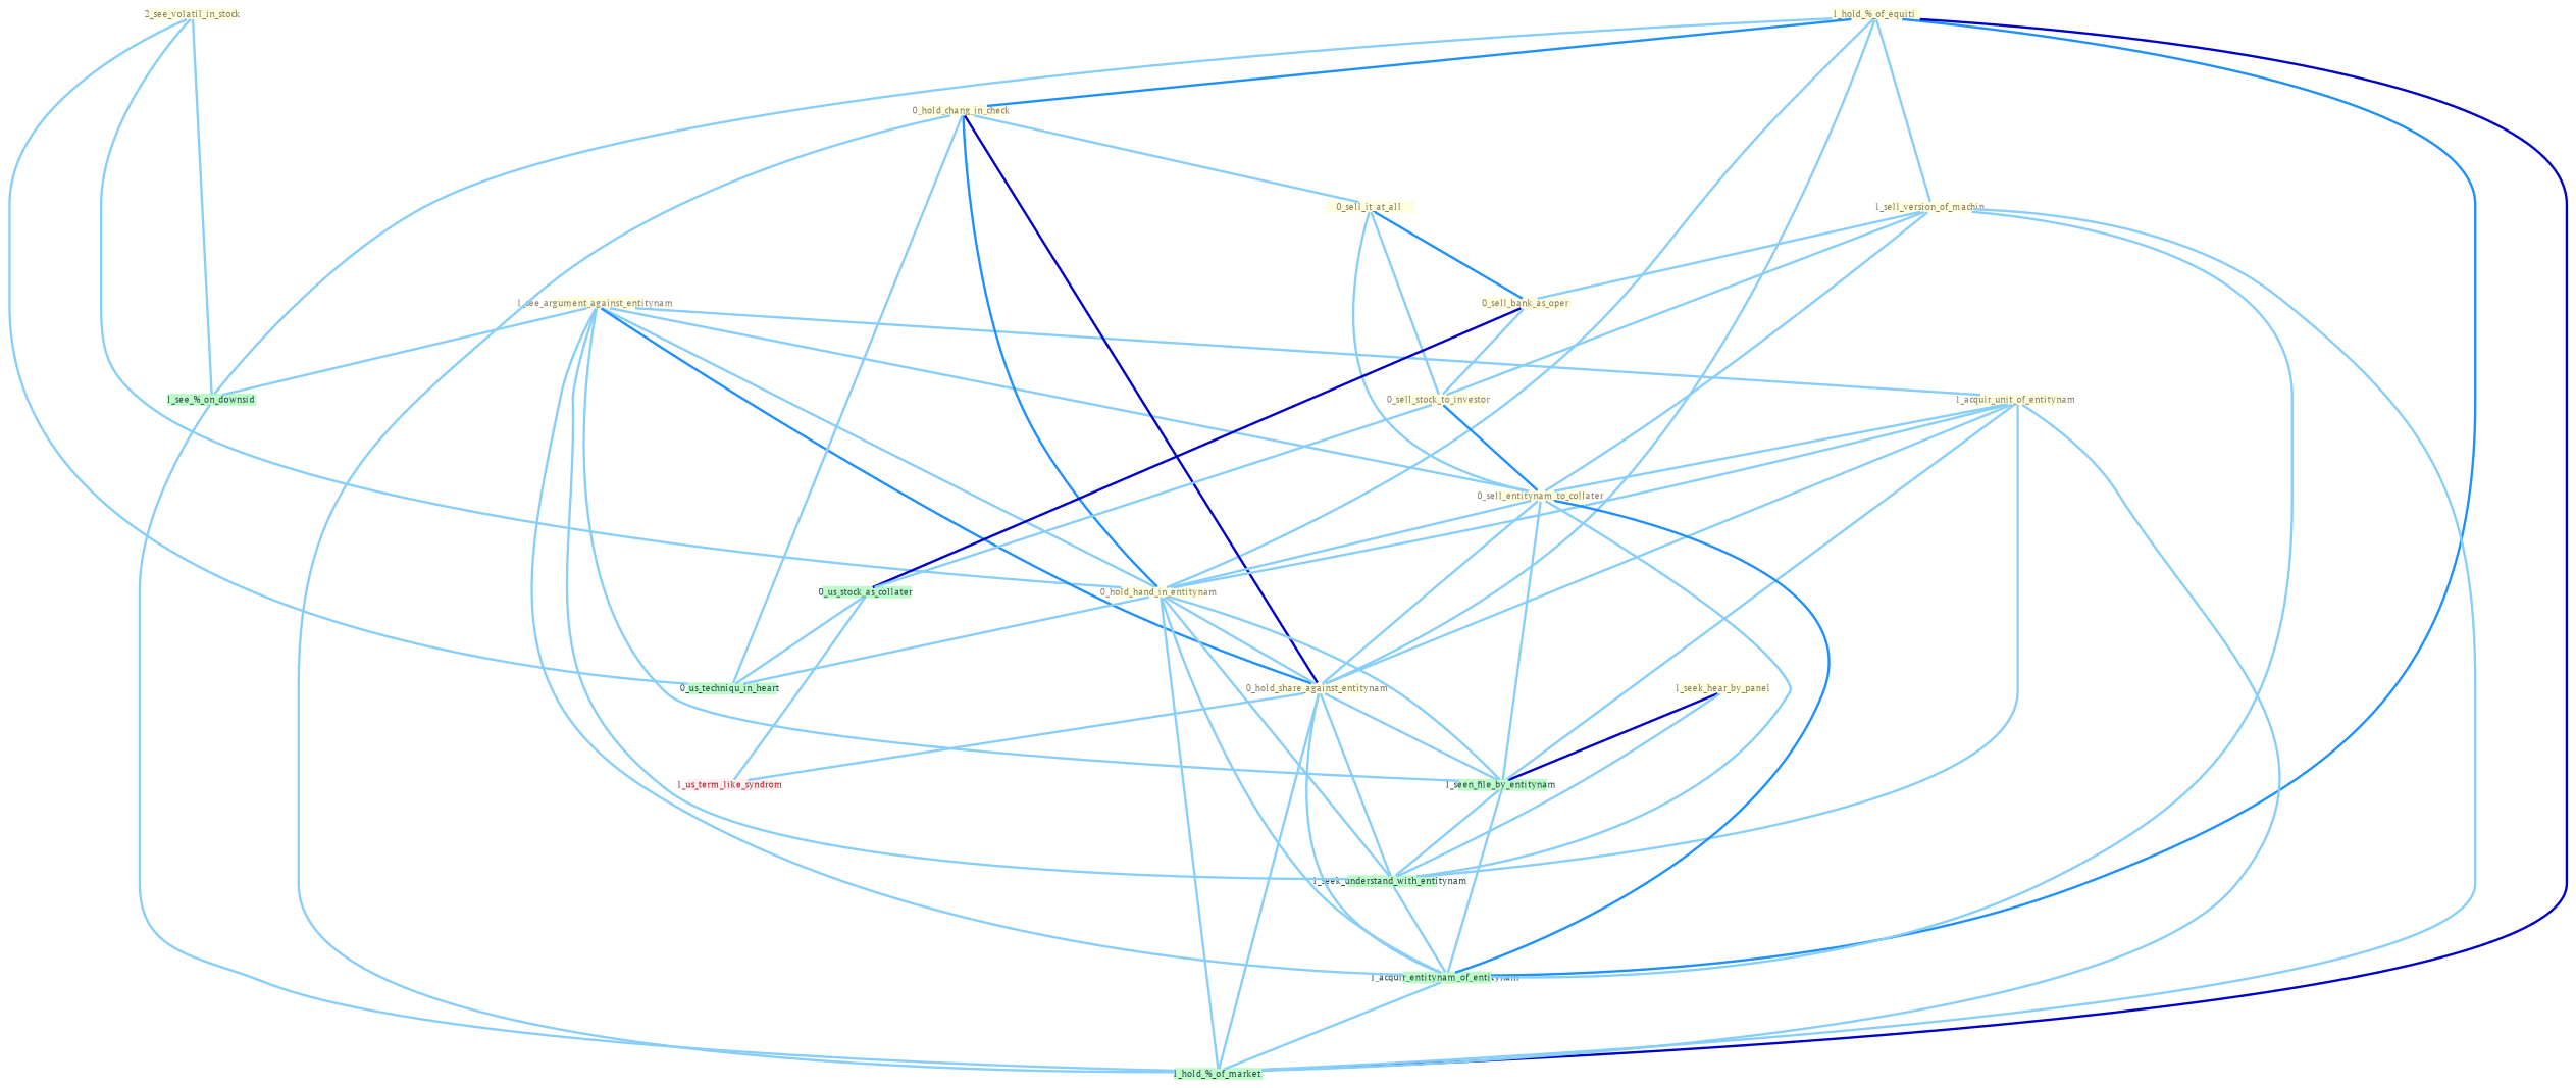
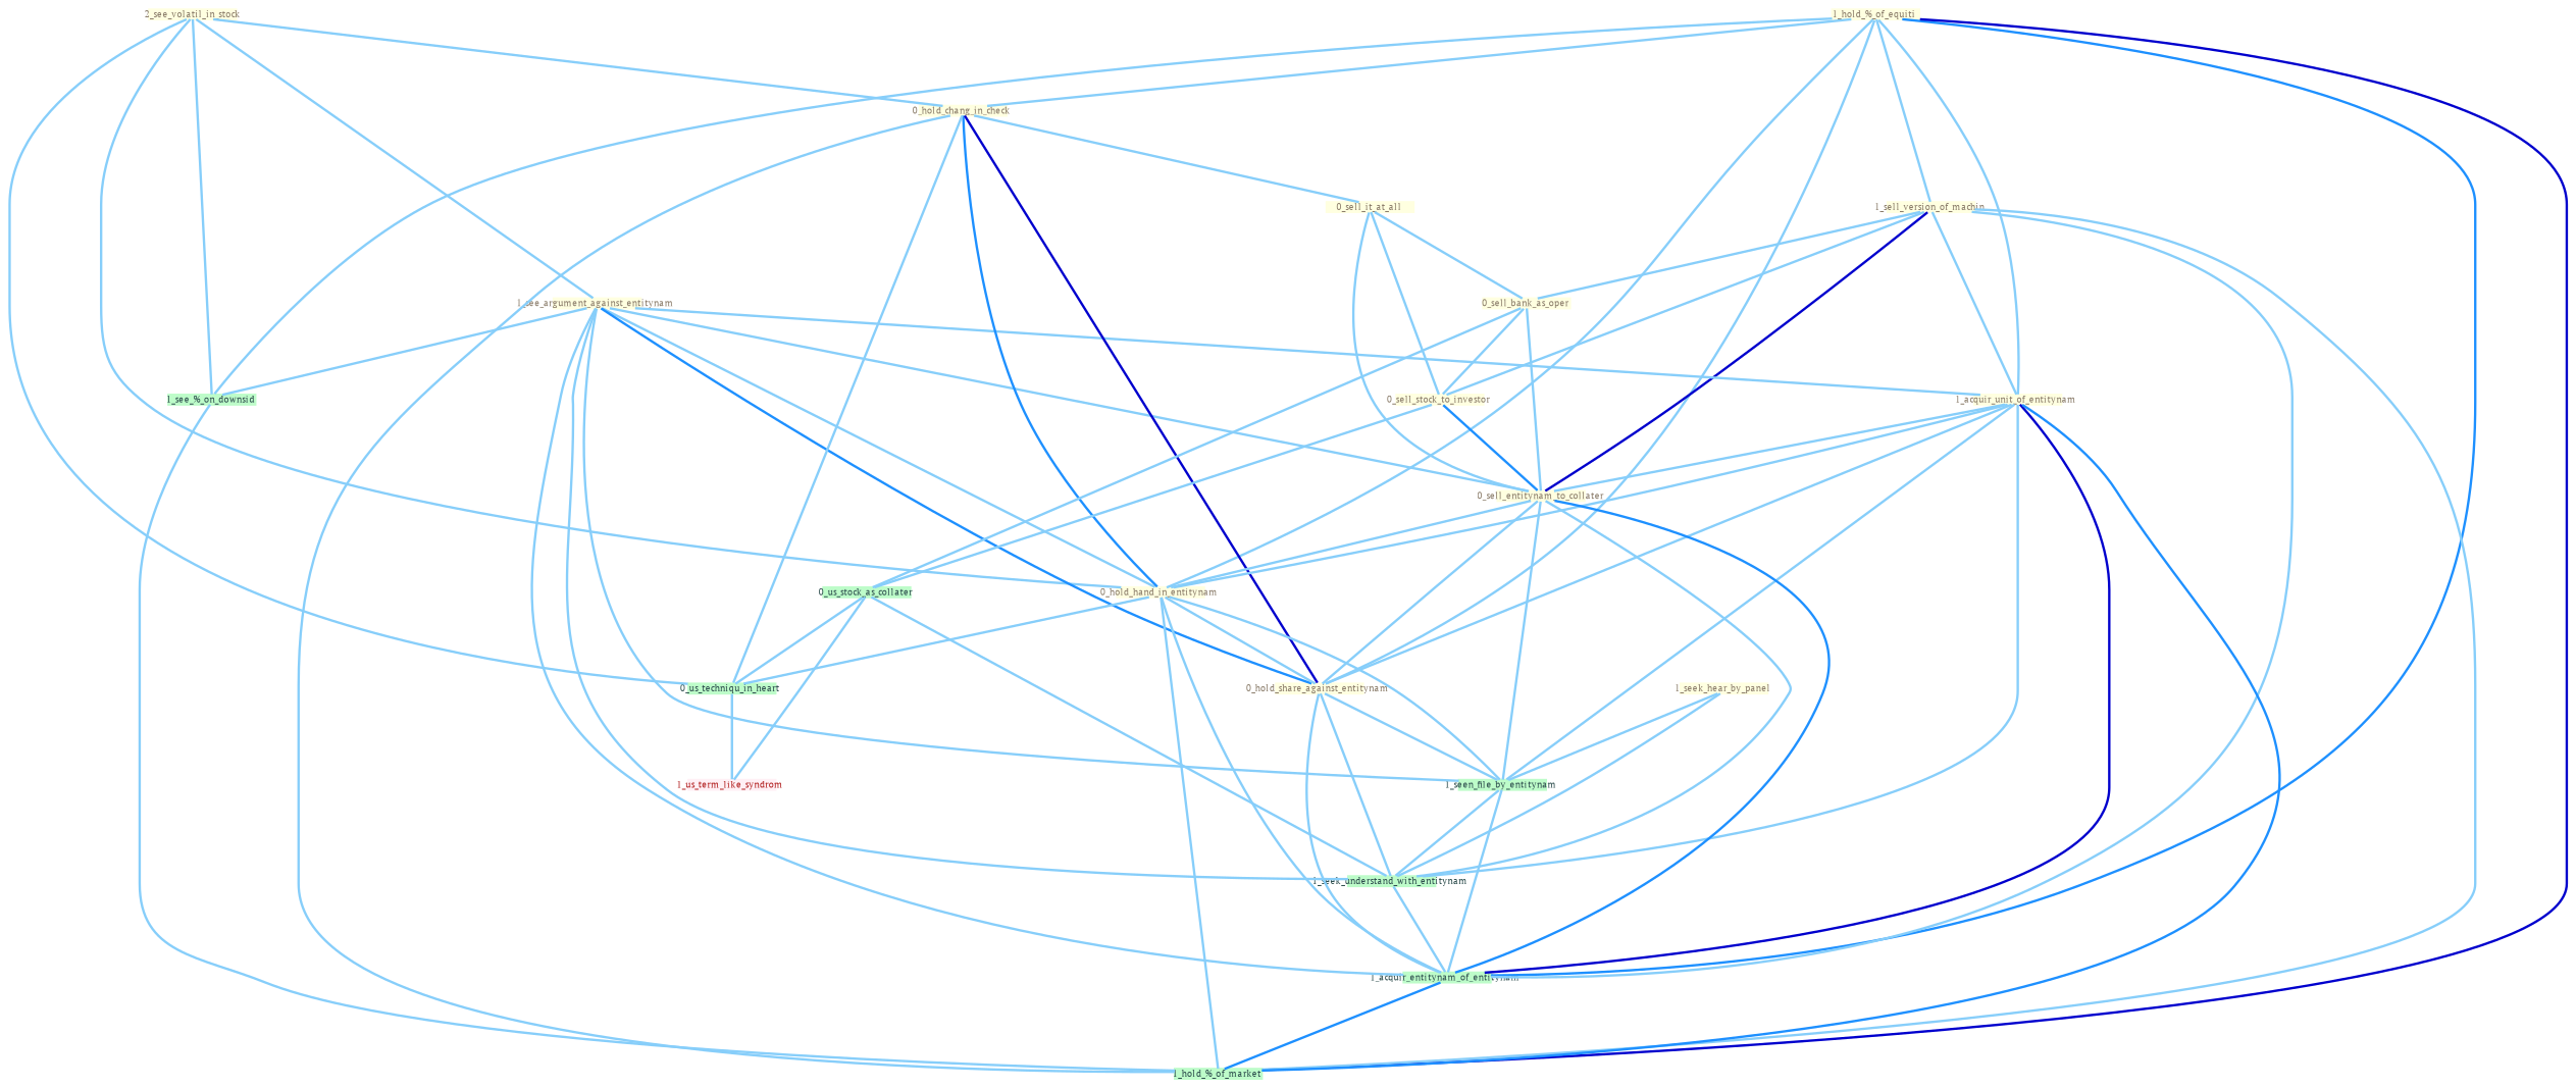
  graph {
    fontname="PT Serif"
    node [color="#ffffe0" fixedsize=true fontcolor="#8b7d6b" fontname="PT Serif" fontsize=4 shape=polygon style=filled]
    edge [color="#87cefa" fontname="PT Serif" w=1]
    n1 [height=.06 label="2_see_volatil_in_stock" width=.5]
    "1_hold_%_of_equiti " [height=.06 width=.5]
    "1_sell_version_of_machin " [height=.06 width=.5]
    "0_sell_it_at_all " [height=.06 width=.5]
    "1_see_argument_against_entitynam " [height=.06 width=.5]
    "0_hold_chang_in_check " [height=.06 width=.5]
    "0_sell_bank_as_oper " [height=.06 width=.5]
    "1_seek_hear_by_panel " [height=.06 width=.5]
    "0_sell_stock_to_investor " [height=.06 width=.5]
    "1_acquir_unit_of_entitynam " [height=.06 width=.5]
    n11 [height=.06 label="0_sell_entitynam_to_collater" width=.5]
    "0_hold_hand_in_entitynam " [height=.06 width=.5]
    "0_hold_share_against_entitynam " [height=.06 width=.5]
    "1_us_term_like_syndrom " [color="#fff0f5" fontcolor="#b22222" height=.06 width=.5]
    "0_us_techniqu_in_heart " [color="#BDFCC9" fontcolor="#2f4f4f" height=.06 width=.5]
    "1_see_%_on_downsid " [color="#BDFCC9" fontcolor="#2f4f4f" height=.06 width=.5]
    "1_acquir_entitynam_of_entitynam " [color="#BDFCC9" fontcolor="#2f4f4f" height=.06 width=.5]
    "1_hold_%_of_market " [color="#BDFCC9" fontcolor="#2f4f4f" height=.06 width=.5]
    "1_seen_file_by_entitynam " [color="#BDFCC9" fontcolor="#2f4f4f" height=.06 width=.5]
    "1_seek_understand_with_entitynam " [color="#BDFCC9" fontcolor="#2f4f4f" height=.06 width=.5]
    "0_us_stock_as_collater " [color="#BDFCC9" fontcolor="#2f4f4f" height=.06 width=.5]
    subgraph sub_1 {
      n1
      "1_hold_%_of_equiti "
      "1_sell_version_of_machin "
      "0_sell_it_at_all "
      "1_see_argument_against_entitynam "
      "0_hold_chang_in_check "
      "0_sell_bank_as_oper "
      "1_seek_hear_by_panel "
      "0_sell_stock_to_investor "
      "1_acquir_unit_of_entitynam "
      n11
      "0_hold_hand_in_entitynam "
      "0_hold_share_against_entitynam "
    }
    subgraph sub_2 {
      "1_us_term_like_syndrom "
    }
+   n1 -- "1_see_argument_against_entitynam "
+   n1 -- "0_hold_chang_in_check "
    n1 -- "0_hold_hand_in_entitynam "
    n1 -- "0_us_techniqu_in_heart "
    n1 -- "1_see_%_on_downsid "
    "1_hold_%_of_equiti " -- "1_sell_version_of_machin "
-   "1_hold_%_of_equiti " -- "0_hold_chang_in_check " [color="#1e90ff"]
+   "1_hold_%_of_equiti " -- "0_hold_chang_in_check "
+   "1_hold_%_of_equiti " -- "1_acquir_unit_of_entitynam "
    "1_hold_%_of_equiti " -- "0_hold_hand_in_entitynam "
    "1_hold_%_of_equiti " -- "0_hold_share_against_entitynam "
    "1_hold_%_of_equiti " -- "1_see_%_on_downsid "
    "1_hold_%_of_equiti " -- "1_acquir_entitynam_of_entitynam " [color="#1e90ff"]
    "1_hold_%_of_equiti " -- "1_hold_%_of_market " [color="#0000cd" w=3]
    "1_sell_version_of_machin " -- "0_sell_bank_as_oper "
    "1_sell_version_of_machin " -- "0_sell_stock_to_investor "
-   "1_sell_version_of_machin " -- n11
+   "1_sell_version_of_machin " -- "1_acquir_unit_of_entitynam "
+   "1_sell_version_of_machin " -- n11 [color="#0000cd"]
    "1_sell_version_of_machin " -- "1_acquir_entitynam_of_entitynam "
    "1_sell_version_of_machin " -- "1_hold_%_of_market "
-   "0_sell_it_at_all " -- "0_sell_bank_as_oper " [color="#1e90ff"]
+   "0_sell_it_at_all " -- "0_sell_bank_as_oper "
    "0_sell_it_at_all " -- "0_sell_stock_to_investor "
    "0_sell_it_at_all " -- n11
    "1_see_argument_against_entitynam " -- "1_acquir_unit_of_entitynam "
    "1_see_argument_against_entitynam " -- n11
    "1_see_argument_against_entitynam " -- "0_hold_hand_in_entitynam "
    "1_see_argument_against_entitynam " -- "0_hold_share_against_entitynam " [color="#1e90ff" w=2]
    "1_see_argument_against_entitynam " -- "1_see_%_on_downsid "
    "1_see_argument_against_entitynam " -- "1_acquir_entitynam_of_entitynam "
    "1_see_argument_against_entitynam " -- "1_seen_file_by_entitynam "
    "1_see_argument_against_entitynam " -- "1_seek_understand_with_entitynam "
    "0_hold_chang_in_check " -- "0_sell_it_at_all "
    "0_hold_chang_in_check " -- "0_hold_hand_in_entitynam " [color="#1e90ff" w=2]
    "0_hold_chang_in_check " -- "0_hold_share_against_entitynam " [color="#0000cd"]
    "0_hold_chang_in_check " -- "0_us_techniqu_in_heart "
    "0_hold_chang_in_check " -- "1_hold_%_of_market "
    "0_sell_bank_as_oper " -- "0_sell_stock_to_investor "
-   "0_sell_bank_as_oper " -- "0_us_stock_as_collater " [color="#0000cd"]
-   "1_seek_hear_by_panel " -- "1_seen_file_by_entitynam " [color="#0000cd"]
+   "0_sell_bank_as_oper " -- n11
+   "0_sell_bank_as_oper " -- "0_us_stock_as_collater "
+   "1_seek_hear_by_panel " -- "1_seen_file_by_entitynam "
    "1_seek_hear_by_panel " -- "1_seek_understand_with_entitynam "
    "0_sell_stock_to_investor " -- n11 [color="#1e90ff" w=2]
    "0_sell_stock_to_investor " -- "0_us_stock_as_collater "
    "1_acquir_unit_of_entitynam " -- n11
    "1_acquir_unit_of_entitynam " -- "0_hold_hand_in_entitynam "
    "1_acquir_unit_of_entitynam " -- "0_hold_share_against_entitynam "
-   "1_acquir_unit_of_entitynam " -- "1_hold_%_of_market "
+   "1_acquir_unit_of_entitynam " -- "1_acquir_entitynam_of_entitynam " [color="#0000cd" w=3]
+   "1_acquir_unit_of_entitynam " -- "1_hold_%_of_market " [color="#1e90ff"]
    "1_acquir_unit_of_entitynam " -- "1_seen_file_by_entitynam "
    "1_acquir_unit_of_entitynam " -- "1_seek_understand_with_entitynam "
    n11 -- "0_hold_hand_in_entitynam "
    n11 -- "0_hold_share_against_entitynam "
    n11 -- "1_acquir_entitynam_of_entitynam " [color="#1e90ff" w=2]
    n11 -- "1_seen_file_by_entitynam "
    n11 -- "1_seek_understand_with_entitynam "
    "0_hold_hand_in_entitynam " -- "0_hold_share_against_entitynam " [w=2]
    "0_hold_hand_in_entitynam " -- "0_us_techniqu_in_heart "
    "0_hold_hand_in_entitynam " -- "1_acquir_entitynam_of_entitynam "
    "0_hold_hand_in_entitynam " -- "1_hold_%_of_market "
    "0_hold_hand_in_entitynam " -- "1_seen_file_by_entitynam "
-   "0_hold_hand_in_entitynam " -- "1_seek_understand_with_entitynam "
+   "0_us_stock_as_collater " -- "1_seek_understand_with_entitynam "
    "0_hold_share_against_entitynam " -- "1_acquir_entitynam_of_entitynam "
-   "0_hold_share_against_entitynam " -- "1_hold_%_of_market "
    "0_hold_share_against_entitynam " -- "1_seen_file_by_entitynam "
    "0_hold_share_against_entitynam " -- "1_seek_understand_with_entitynam "
-   "0_hold_share_against_entitynam " -- "1_us_term_like_syndrom "
+   "0_us_techniqu_in_heart " -- "1_us_term_like_syndrom "
    "1_see_%_on_downsid " -- "1_hold_%_of_market "
-   "1_acquir_entitynam_of_entitynam " -- "1_hold_%_of_market "
+   "1_acquir_entitynam_of_entitynam " -- "1_hold_%_of_market " [color="#1e90ff"]
    "1_seen_file_by_entitynam " -- "1_acquir_entitynam_of_entitynam "
    "1_seen_file_by_entitynam " -- "1_seek_understand_with_entitynam "
    "1_seek_understand_with_entitynam " -- "1_acquir_entitynam_of_entitynam "
    "0_us_stock_as_collater " -- "1_us_term_like_syndrom "
    "0_us_stock_as_collater " -- "0_us_techniqu_in_heart "
  }
